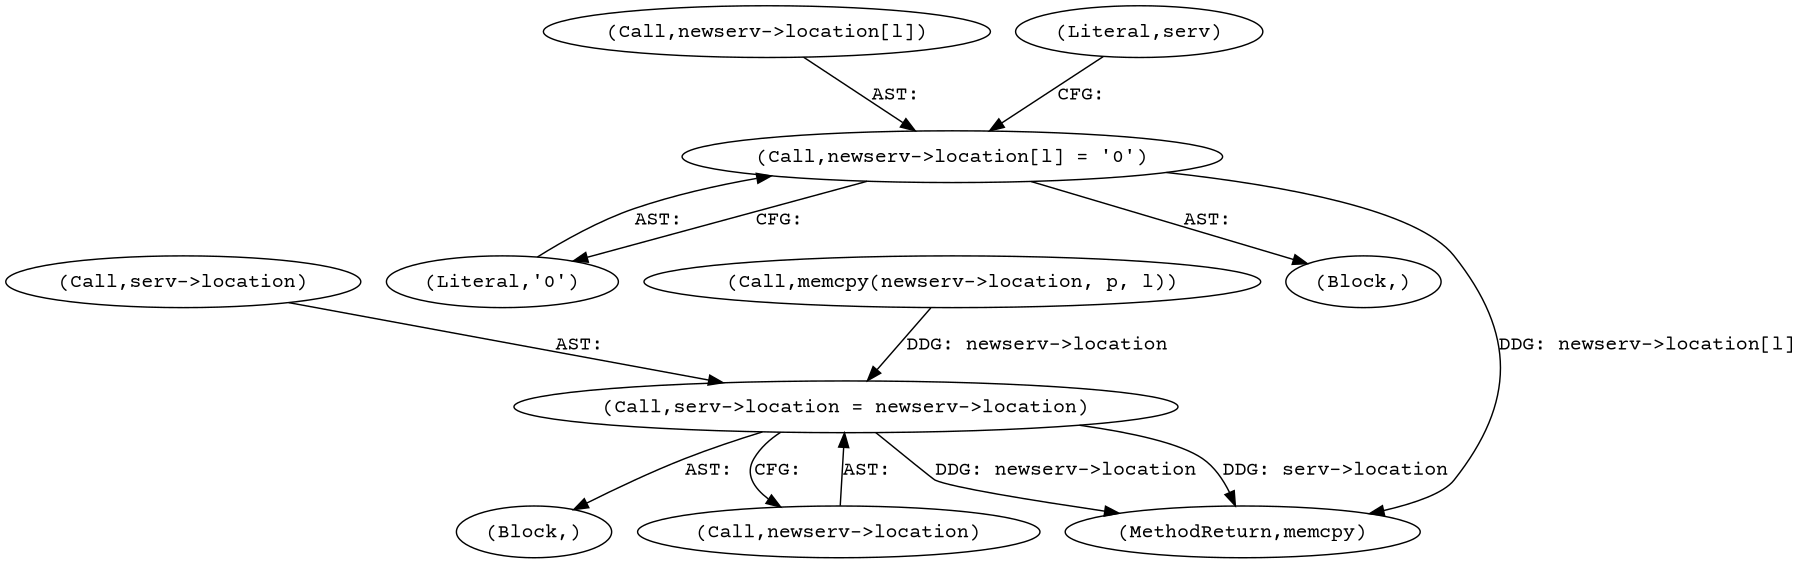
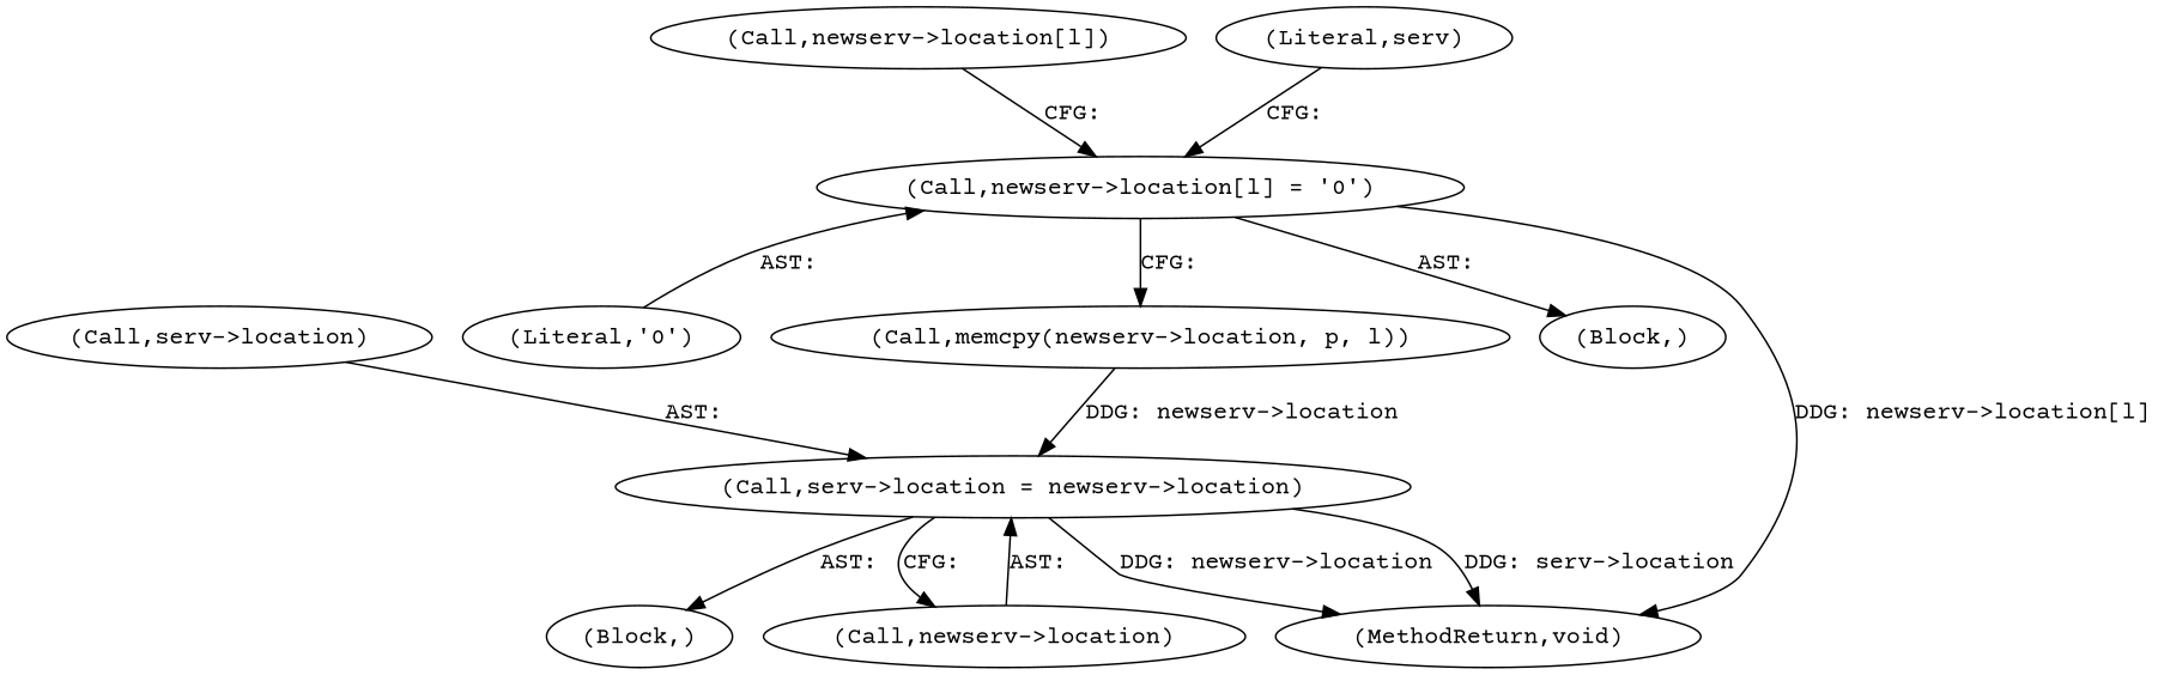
  digraph {
    fontname="Courier Prime"
    node [fontname="Courier Prime"]
    edge [fontname="Courier Prime"]
    n1 [label="(Call,newserv->location[l] = '\0')"]
    n2 [label="(Literal,'\0')"]
-   n3 [label="(MethodReturn,memcpy)"]
+   n3 [label="(MethodReturn,void)"]
    n4 [label="(Block,)"]
    n5 [label="(Call,serv->location = newserv->location)"]
    n6 [label="(Block,)"]
    n7 [label="(Call,newserv->location)"]
    n8 [label="(Call,newserv->location[l])"]
    n9 [label="(Literal,serv)"]
    n10 [label="(Call,memcpy(newserv->location, p, l))"]
    n11 [label="(Call,serv->location)"]
-   n1 -> n2 [label="CFG: "]
+   n1 -> n10 [label="CFG: "]
    n1 -> n3 [label="DDG: newserv->location[l]"]
    n1 -> n4 [label="AST: "]
    n2 -> n1 [label="AST: "]
    n5 -> n3 [label="DDG: serv->location"]
    n5 -> n3 [label="DDG: newserv->location"]
    n5 -> n6 [label="AST: "]
    n5 -> n7 [label="CFG: "]
    n7 -> n5 [label="AST: "]
-   n8 -> n1 [label="AST: "]
+   n8 -> n1 [label="CFG: "]
    n9 -> n1 [label="CFG: "]
    n10 -> n5 [label="DDG: newserv->location"]
    n11 -> n5 [label="AST: "]
  }
